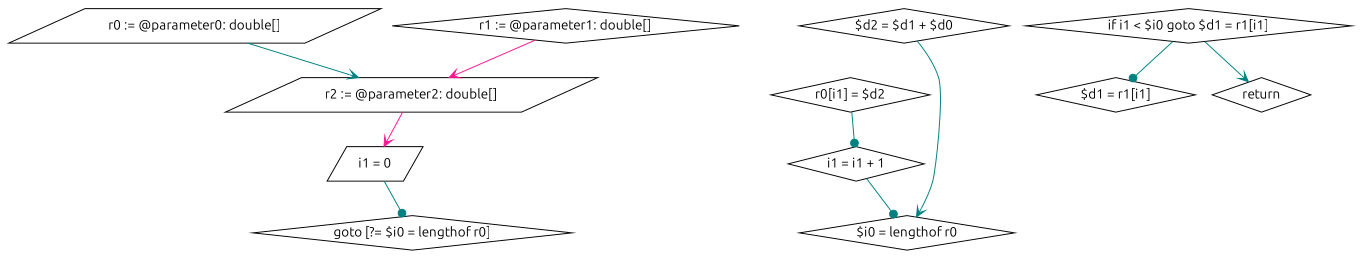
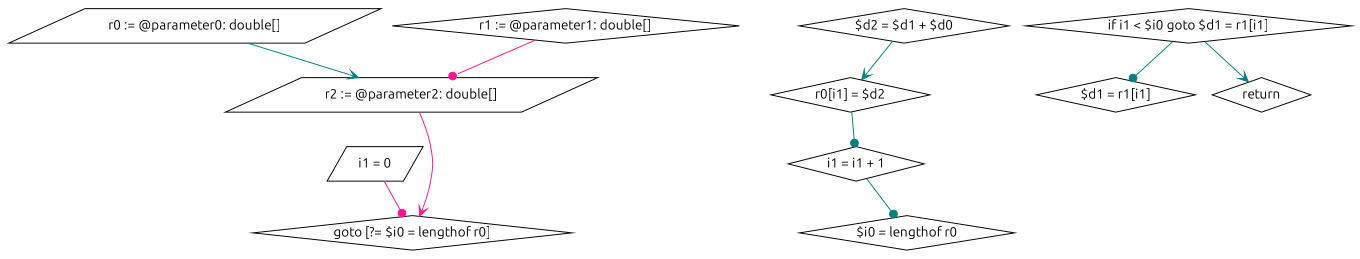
  digraph {
    fontname=Ubuntu
    node [fontname=Ubuntu shape=diamond]
    edge [arrowhead=vee color=teal fontname=Ubuntu]
    "r0 := @parameter0: double[]" [shape=parallelogram]
    "r2 := @parameter2: double[]" [shape=parallelogram]
    "r1 := @parameter1: double[]"
    "i1 = 0" [shape=parallelogram]
    "goto [?= $i0 = lengthof r0]"
    "$d2 = $d1 + $d0"
    "r0[i1] = $d2"
    "i1 = i1 + 1"
    "$i0 = lengthof r0"
    "if i1 < $i0 goto $d1 = r1[i1]"
    "$d1 = r1[i1]"
    return
    "r0 := @parameter0: double[]" -> "r2 := @parameter2: double[]"
-   "r2 := @parameter2: double[]" -> "i1 = 0" [color=deeppink]
-   "r1 := @parameter1: double[]" -> "r2 := @parameter2: double[]" [color=deeppink]
-   "i1 = 0" -> "goto [?= $i0 = lengthof r0]" [arrowhead=dot]
-   "$d2 = $d1 + $d0" -> "$i0 = lengthof r0"
+   "r2 := @parameter2: double[]" -> "goto [?= $i0 = lengthof r0]" [color=deeppink]
+   "r1 := @parameter1: double[]" -> "r2 := @parameter2: double[]" [arrowhead=dot color=deeppink]
+   "i1 = 0" -> "goto [?= $i0 = lengthof r0]" [arrowhead=dot color=deeppink]
+   "$d2 = $d1 + $d0" -> "r0[i1] = $d2"
    "r0[i1] = $d2" -> "i1 = i1 + 1" [arrowhead=dot]
    "i1 = i1 + 1" -> "$i0 = lengthof r0" [arrowhead=dot]
    "if i1 < $i0 goto $d1 = r1[i1]" -> "$d1 = r1[i1]" [arrowhead=dot]
    "if i1 < $i0 goto $d1 = r1[i1]" -> return
  }
